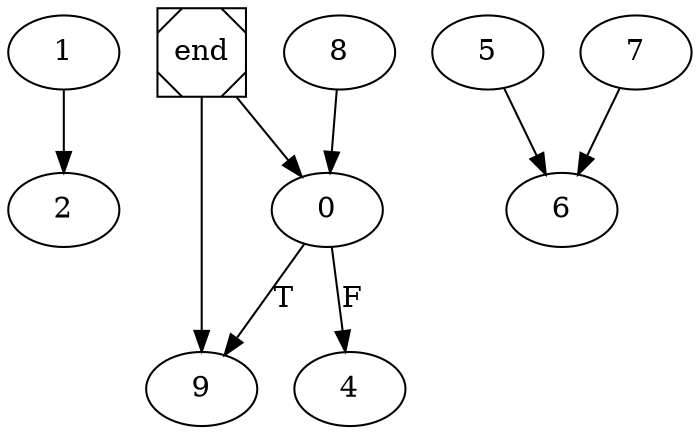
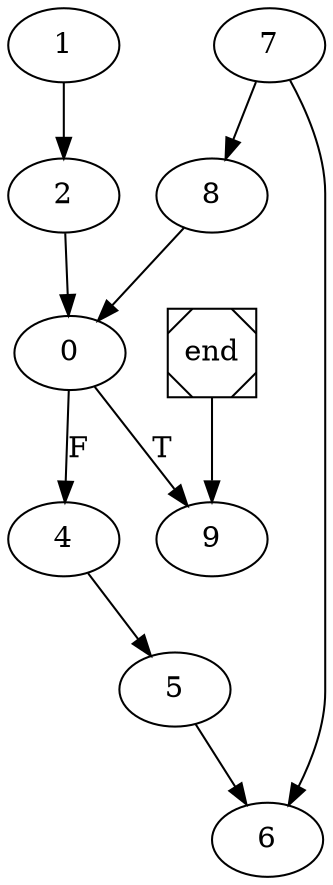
  digraph {
    1
    2
    end [shape=Msquare]
    9
    n5 [label=0]
    4
    5
    6
    7
    8
    1 -> 2
-   end -> n5
+   2 -> n5
    end -> 9
    n5 -> 9 [label=T]
    n5 -> 4 [label=F]
+   4 -> 5
    5 -> 6
    7 -> 6
+   7 -> 8
    8 -> n5
  }
